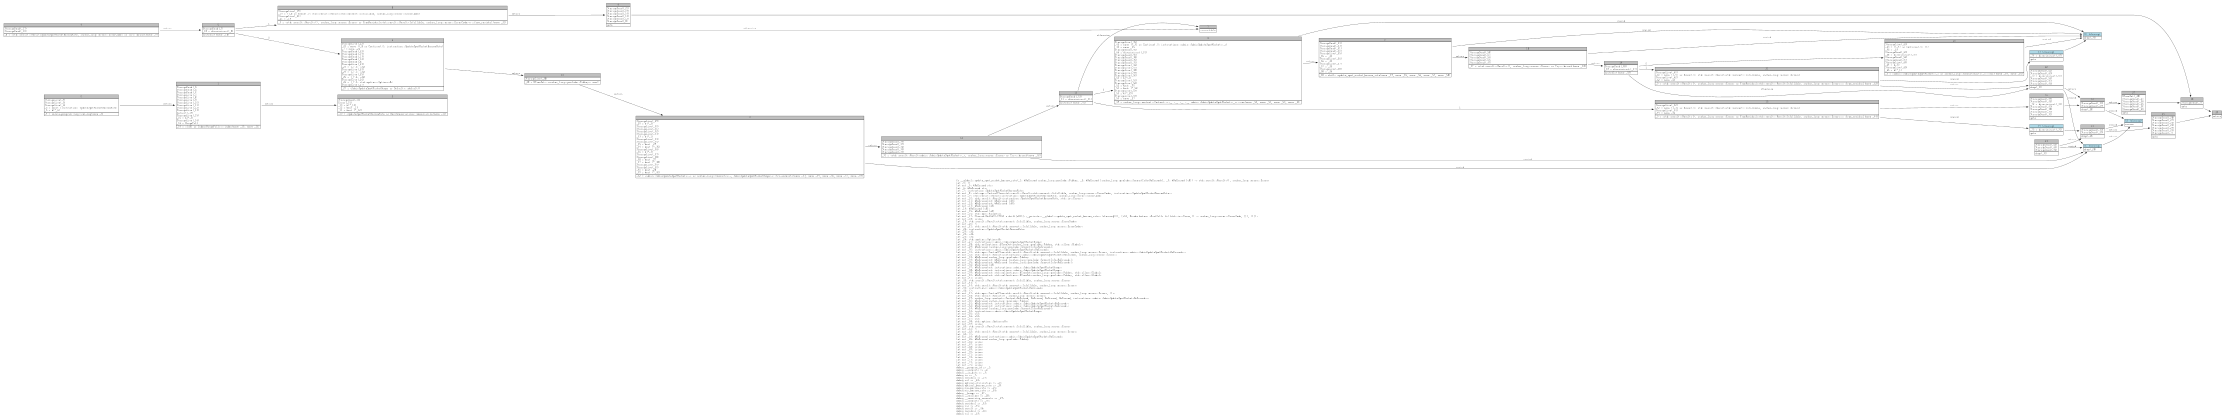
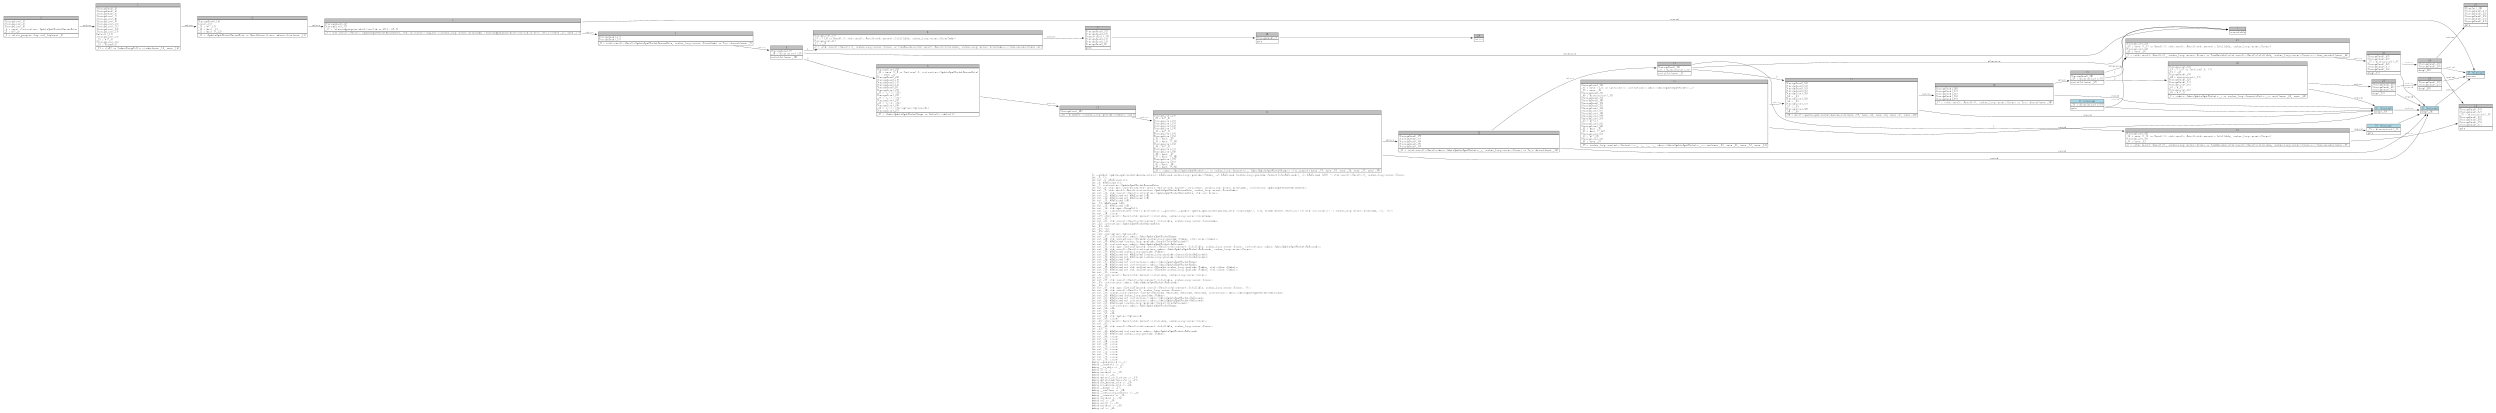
  digraph {
    fontname="Courier, monospace"
    label=<fn __global::update_spot_market_borrow_rate(_1: &amp;ReErased anchor_lang::prelude::Pubkey, _2: &amp;ReErased [anchor_lang::prelude::AccountInfo&lt;ReErased&gt;], _3: &amp;ReErased [u8]) -&gt; std::result::Result&lt;(), anchor_lang::error::Error&gt;<br align="left"/>let _4: ();<br align="left"/>let mut _5: &amp;ReErased str;<br align="left"/>let _6: &amp;ReErased str;<br align="left"/>let _7: instruction::UpdateSpotMarketBorrowRate;<br align="left"/>let mut _8: std::ops::ControlFlow&lt;std::result::Result&lt;std::convert::Infallible, anchor_lang::error::ErrorCode&gt;, instruction::UpdateSpotMarketBorrowRate&gt;;<br align="left"/>let mut _9: std::result::Result&lt;instruction::UpdateSpotMarketBorrowRate, anchor_lang::error::ErrorCode&gt;;<br align="left"/>let mut _10: std::result::Result&lt;instruction::UpdateSpotMarketBorrowRate, std::io::Error&gt;;<br align="left"/>let mut _11: &amp;ReErased mut &amp;ReErased [u8];<br align="left"/>let mut _12: &amp;ReErased mut &amp;ReErased [u8];<br align="left"/>let mut _13: &amp;ReErased [u8];<br align="left"/>let _14: &amp;ReErased [u8];<br align="left"/>let mut _15: &amp;ReErased [u8];<br align="left"/>let mut _16: std::ops::RangeFull;<br align="left"/>let mut _17: Closure(DefId(0:19553 ~ drift[d311]::__private::__global::update_spot_market_borrow_rate::{closure#0}), [i32, Binder(extern &quot;RustCall&quot; fn((std::io::Error,)) -&gt; anchor_lang::error::ErrorCode, []), ()]);<br align="left"/>let mut _18: isize;<br align="left"/>let _19: std::result::Result&lt;std::convert::Infallible, anchor_lang::error::ErrorCode&gt;;<br align="left"/>let mut _20: !;<br align="left"/>let mut _21: std::result::Result&lt;std::convert::Infallible, anchor_lang::error::ErrorCode&gt;;<br align="left"/>let _22: instruction::UpdateSpotMarketBorrowRate;<br align="left"/>let _23: u32;<br align="left"/>let _24: u32;<br align="left"/>let _25: u32;<br align="left"/>let _26: std::option::Option&lt;u8&gt;;<br align="left"/>let mut _27: instructions::admin::AdminUpdateSpotMarketBumps;<br align="left"/>let mut _28: std::collections::BTreeSet&lt;anchor_lang::prelude::Pubkey, std::alloc::Global&gt;;<br align="left"/>let mut _29: &amp;ReErased [anchor_lang::prelude::AccountInfo&lt;ReErased&gt;];<br align="left"/>let mut _30: instructions::admin::AdminUpdateSpotMarket&lt;ReErased&gt;;<br align="left"/>let mut _31: std::ops::ControlFlow&lt;std::result::Result&lt;std::convert::Infallible, anchor_lang::error::Error&gt;, instructions::admin::AdminUpdateSpotMarket&lt;ReErased&gt;&gt;;<br align="left"/>let mut _32: std::result::Result&lt;instructions::admin::AdminUpdateSpotMarket&lt;ReErased&gt;, anchor_lang::error::Error&gt;;<br align="left"/>let mut _33: &amp;ReErased anchor_lang::prelude::Pubkey;<br align="left"/>let mut _34: &amp;ReErased mut &amp;ReErased [anchor_lang::prelude::AccountInfo&lt;ReErased&gt;];<br align="left"/>let mut _35: &amp;ReErased mut &amp;ReErased [anchor_lang::prelude::AccountInfo&lt;ReErased&gt;];<br align="left"/>let mut _36: &amp;ReErased [u8];<br align="left"/>let mut _37: &amp;ReErased mut instructions::admin::AdminUpdateSpotMarketBumps;<br align="left"/>let mut _38: &amp;ReErased mut instructions::admin::AdminUpdateSpotMarketBumps;<br align="left"/>let mut _39: &amp;ReErased mut std::collections::BTreeSet&lt;anchor_lang::prelude::Pubkey, std::alloc::Global&gt;;<br align="left"/>let mut _40: &amp;ReErased mut std::collections::BTreeSet&lt;anchor_lang::prelude::Pubkey, std::alloc::Global&gt;;<br align="left"/>let mut _41: isize;<br align="left"/>let _42: std::result::Result&lt;std::convert::Infallible, anchor_lang::error::Error&gt;;<br align="left"/>let mut _43: !;<br align="left"/>let mut _44: std::result::Result&lt;std::convert::Infallible, anchor_lang::error::Error&gt;;<br align="left"/>let _45: instructions::admin::AdminUpdateSpotMarket&lt;ReErased&gt;;<br align="left"/>let _46: ();<br align="left"/>let mut _47: std::ops::ControlFlow&lt;std::result::Result&lt;std::convert::Infallible, anchor_lang::error::Error&gt;, ()&gt;;<br align="left"/>let mut _48: std::result::Result&lt;(), anchor_lang::error::Error&gt;;<br align="left"/>let mut _49: anchor_lang::context::Context&lt;ReErased, ReErased, ReErased, ReErased, instructions::admin::AdminUpdateSpotMarket&lt;ReErased&gt;&gt;;<br align="left"/>let mut _50: &amp;ReErased anchor_lang::prelude::Pubkey;<br align="left"/>let mut _51: &amp;ReErased mut instructions::admin::AdminUpdateSpotMarket&lt;ReErased&gt;;<br align="left"/>let mut _52: &amp;ReErased mut instructions::admin::AdminUpdateSpotMarket&lt;ReErased&gt;;<br align="left"/>let mut _53: &amp;ReErased [anchor_lang::prelude::AccountInfo&lt;ReErased&gt;];<br align="left"/>let mut _54: instructions::admin::AdminUpdateSpotMarketBumps;<br align="left"/>let mut _55: u32;<br align="left"/>let mut _56: u32;<br align="left"/>let mut _57: u32;<br align="left"/>let mut _58: std::option::Option&lt;u8&gt;;<br align="left"/>let mut _59: isize;<br align="left"/>let _60: std::result::Result&lt;std::convert::Infallible, anchor_lang::error::Error&gt;;<br align="left"/>let mut _61: !;<br align="left"/>let mut _62: std::result::Result&lt;std::convert::Infallible, anchor_lang::error::Error&gt;;<br align="left"/>let _63: ();<br align="left"/>let mut _64: &amp;ReErased instructions::admin::AdminUpdateSpotMarket&lt;ReErased&gt;;<br align="left"/>let mut _65: &amp;ReErased anchor_lang::prelude::Pubkey;<br align="left"/>let mut _66: isize;<br align="left"/>let mut _67: isize;<br align="left"/>let mut _68: isize;<br align="left"/>let mut _69: isize;<br align="left"/>let mut _70: isize;<br align="left"/>let mut _71: isize;<br align="left"/>let mut _72: isize;<br align="left"/>let mut _73: isize;<br align="left"/>let mut _74: isize;<br align="left"/>let mut _75: isize;<br align="left"/>debug __program_id =&gt; _1;<br align="left"/>debug __accounts =&gt; _2;<br align="left"/>debug __ix_data =&gt; _3;<br align="left"/>debug ix =&gt; _7;<br align="left"/>debug residual =&gt; _19;<br align="left"/>debug val =&gt; _22;<br align="left"/>debug optimal_utilization =&gt; _23;<br align="left"/>debug optimal_borrow_rate =&gt; _24;<br align="left"/>debug max_borrow_rate =&gt; _25;<br align="left"/>debug min_borrow_rate =&gt; _26;<br align="left"/>debug __bumps =&gt; _27;<br align="left"/>debug __reallocs =&gt; _28;<br align="left"/>debug __remaining_accounts =&gt; _29;<br align="left"/>debug __accounts =&gt; _30;<br align="left"/>debug residual =&gt; _42;<br align="left"/>debug val =&gt; _45;<br align="left"/>debug result =&gt; _46;<br align="left"/>debug residual =&gt; _60;<br align="left"/>debug val =&gt; _63;<br align="left"/>>
    rankdir=LR
    node [fontname="Courier, monospace" shape=none]
    edge [fontname="Courier, monospace"]
    n1 [label=<<table border="0" cellborder="1" cellspacing="0"><tr><td bgcolor="gray" align="center" colspan="1">0</td></tr><tr><td align="left" balign="left">StorageLive(_4)<br/>StorageLive(_5)<br/>StorageLive(_6)<br/>_6 = const &quot;Instruction: UpdateSpotMarketBorrowRate&quot;<br/>_5 = &amp;(*_6)<br/></td></tr><tr><td align="left">_4 = solana_program::log::sol_log(move _5)</td></tr></table>>]
    n2 [label=<<table border="0" cellborder="1" cellspacing="0"><tr><td bgcolor="gray" align="center" colspan="1">1</td></tr><tr><td align="left" balign="left">StorageDead(_5)<br/>StorageDead(_6)<br/>StorageDead(_4)<br/>StorageLive(_7)<br/>StorageLive(_8)<br/>StorageLive(_9)<br/>StorageLive(_10)<br/>StorageLive(_11)<br/>StorageLive(_12)<br/>StorageLive(_13)<br/>Default(_14)<br/>StorageLive(_15)<br/>_15 = &amp;(*_3)<br/>StorageLive(_16)<br/>_16 = RangeFull<br/></td></tr><tr><td align="left">_14 = &lt;[u8] as Index&lt;RangeFull&gt;&gt;::index(move _15, move _16)</td></tr></table>>]
    n3 [label=<<table border="0" cellborder="1" cellspacing="0"><tr><td bgcolor="gray" align="center" colspan="1">2</td></tr><tr><td align="left" balign="left">StorageDead(_16)<br/>Error(_15)<br/>_13 = &amp;(*_14)<br/>_12 = &amp;mut _13<br/>_11 = &amp;mut (*_12)<br/></td></tr><tr><td align="left">_10 = &lt;UpdateSpotMarketBorrowRate as BorshDeserialize&gt;::deserialize(move _11)</td></tr></table>>]
+   n4 [label=<<table border="0" cellborder="1" cellspacing="0"><tr><td bgcolor="gray" align="center" colspan="1">3</td></tr><tr><td align="left" balign="left">StorageDead(_11)<br/>StorageLive(_17)<br/>_17 = {closure@programs/drift/src/lib.rs:69:1: 69:11}<br/></td></tr><tr><td align="left">_9 = std::result::Result::&lt;UpdateSpotMarketBorrowRate, std::io::Error&gt;::map_err::&lt;anchor_lang::error::ErrorCode, {closure@programs/drift/src/lib.rs:69:1: 69:11}&gt;(move _10, move _17)</td></tr></table>>]
    n5 [label=<<table border="0" cellborder="1" cellspacing="0"><tr><td bgcolor="gray" align="center" colspan="1">4</td></tr><tr><td align="left" balign="left">StorageDead(_17)<br/>StorageDead(_10)<br/></td></tr><tr><td align="left">_8 = &lt;std::result::Result&lt;UpdateSpotMarketBorrowRate, anchor_lang::error::ErrorCode&gt; as Try&gt;::branch(move _9)</td></tr></table>>]
    n6 [label=<<table border="0" cellborder="1" cellspacing="0"><tr><td bgcolor="lightblue" align="center" colspan="1">32 (cleanup)</td></tr><tr><td align="left">resume</td></tr></table>>]
    n7 [label=<<table border="0" cellborder="1" cellspacing="0"><tr><td bgcolor="gray" align="center" colspan="1">5</td></tr><tr><td align="left" balign="left">StorageDead(_9)<br/>_18 = discriminant(_8)<br/></td></tr><tr><td align="left">switchInt(move _18)</td></tr></table>>]
    n8 [label=<<table border="0" cellborder="1" cellspacing="0"><tr><td bgcolor="gray" align="center" colspan="1">6</td></tr><tr><td align="left" balign="left">StorageLive(_22)<br/>_22 = move ((_8 as Continue).0: instruction::UpdateSpotMarketBorrowRate)<br/>_7 = move _22<br/>StorageDead(_22)<br/>StorageDead(_14)<br/>StorageDead(_13)<br/>StorageDead(_12)<br/>StorageDead(_8)<br/>StorageLive(_23)<br/>_23 = (_7.0: u32)<br/>StorageLive(_24)<br/>_24 = (_7.1: u32)<br/>StorageLive(_25)<br/>_25 = (_7.2: u32)<br/>StorageLive(_26)<br/>_26 = (_7.3: std::option::Option&lt;u8&gt;)<br/>StorageLive(_27)<br/></td></tr><tr><td align="left">_27 = &lt;AdminUpdateSpotMarketBumps as Default&gt;::default()</td></tr></table>>]
    n9 [label=<<table border="0" cellborder="1" cellspacing="0"><tr><td bgcolor="gray" align="center" colspan="1">7</td></tr><tr><td align="left">unreachable</td></tr></table>>]
    n10 [label=<<table border="0" cellborder="1" cellspacing="0"><tr><td bgcolor="gray" align="center" colspan="1">8</td></tr><tr><td align="left" balign="left">StorageLive(_19)<br/>_19 = ((_8 as Break).0: std::result::Result&lt;std::convert::Infallible, anchor_lang::error::ErrorCode&gt;)<br/>StorageLive(_21)<br/>_21 = _19<br/></td></tr><tr><td align="left">_0 = &lt;std::result::Result&lt;(), anchor_lang::error::Error&gt; as FromResidual&lt;std::result::Result&lt;Infallible, anchor_lang::error::ErrorCode&gt;&gt;&gt;::from_residual(move _21)</td></tr></table>>]
    n11 [label=<<table border="0" cellborder="1" cellspacing="0"><tr><td bgcolor="gray" align="center" colspan="1">10</td></tr><tr><td align="left" balign="left">StorageLive(_28)<br/></td></tr><tr><td align="left">_28 = BTreeSet::&lt;anchor_lang::prelude::Pubkey&gt;::new()</td></tr></table>>]
-   n12 [label=<<table border="0" cellborder="1" cellspacing="0"><tr><td bgcolor="gray" align="center" colspan="1">9</td></tr><tr><td align="left" balign="left">StorageDead(_21)<br/>StorageDead(_19)<br/>StorageDead(_14)<br/>StorageDead(_13)<br/>StorageDead(_12)<br/>StorageDead(_8)<br/></td></tr><tr><td align="left">goto</td></tr></table>>]
+   n12 [label=<<table border="0" cellborder="1" cellspacing="0"><tr><td bgcolor="gray" align="center" colspan="1">9</td></tr><tr><td align="left" balign="left">StorageDead(_21)<br/>StorageDead(_19)<br/>AccountsExit(_14)<br/>StorageDead(_13)<br/>StorageDead(_12)<br/>StorageDead(_8)<br/></td></tr><tr><td align="left">goto</td></tr></table>>]
    n13 [label=<<table border="0" cellborder="1" cellspacing="0"><tr><td bgcolor="gray" align="center" colspan="1">11</td></tr><tr><td align="left" balign="left">StorageLive(_29)<br/>_29 = &amp;(*_2)<br/>StorageLive(_30)<br/>StorageLive(_31)<br/>StorageLive(_32)<br/>StorageLive(_33)<br/>_33 = &amp;(*_1)<br/>StorageLive(_34)<br/>StorageLive(_35)<br/>_35 = &amp;mut _29<br/>_34 = &amp;mut (*_35)<br/>StorageLive(_36)<br/>_36 = &amp;(*_3)<br/>StorageLive(_37)<br/>StorageLive(_38)<br/>_38 = &amp;mut _27<br/>_37 = &amp;mut (*_38)<br/>StorageLive(_39)<br/>StorageLive(_40)<br/>_40 = &amp;mut _28<br/>_39 = &amp;mut (*_40)<br/></td></tr><tr><td align="left">_32 = &lt;admin::AdminUpdateSpotMarket&lt;'_&gt; as anchor_lang::Accounts&lt;'_, AdminUpdateSpotMarketBumps&gt;&gt;::try_accounts(move _33, move _34, move _36, move _37, move _39)</td></tr></table>>]
    n14 [label=<<table border="0" cellborder="1" cellspacing="0"><tr><td bgcolor="gray" align="center" colspan="1">28</td></tr><tr><td align="left" balign="left">StorageDead(_7)<br/></td></tr><tr><td align="left">goto</td></tr></table>>]
    n15 [label=<<table border="0" cellborder="1" cellspacing="0"><tr><td bgcolor="gray" align="center" colspan="1">29</td></tr><tr><td align="left">return</td></tr></table>>]
    n16 [label=<<table border="0" cellborder="1" cellspacing="0"><tr><td bgcolor="gray" align="center" colspan="1">12</td></tr><tr><td align="left" balign="left">StorageDead(_39)<br/>StorageDead(_37)<br/>StorageDead(_36)<br/>StorageDead(_34)<br/>StorageDead(_33)<br/></td></tr><tr><td align="left">_31 = &lt;std::result::Result&lt;admin::AdminUpdateSpotMarket&lt;'_&gt;, anchor_lang::error::Error&gt; as Try&gt;::branch(move _32)</td></tr></table>>]
    n17 [label=<<table border="0" cellborder="1" cellspacing="0"><tr><td bgcolor="lightblue" align="center" colspan="1">31 (cleanup)</td></tr><tr><td align="left">drop(_28)</td></tr></table>>]
    n18 [label=<<table border="0" cellborder="1" cellspacing="0"><tr><td bgcolor="gray" align="center" colspan="1">13</td></tr><tr><td align="left" balign="left">StorageDead(_32)<br/>_41 = discriminant(_31)<br/></td></tr><tr><td align="left">switchInt(move _41)</td></tr></table>>]
    n19 [label=<<table border="0" cellborder="1" cellspacing="0"><tr><td bgcolor="gray" align="center" colspan="1">14</td></tr><tr><td align="left" balign="left">StorageLive(_45)<br/>_45 = move ((_31 as Continue).0: instructions::admin::AdminUpdateSpotMarket&lt;'_&gt;)<br/>_30 = move _45<br/>StorageDead(_45)<br/>_66 = discriminant(_31)<br/>StorageDead(_40)<br/>StorageDead(_38)<br/>StorageDead(_35)<br/>StorageDead(_31)<br/>StorageLive(_46)<br/>StorageLive(_47)<br/>StorageLive(_48)<br/>StorageLive(_49)<br/>StorageLive(_50)<br/>_50 = &amp;(*_1)<br/>StorageLive(_51)<br/>StorageLive(_52)<br/>_52 = &amp;mut _30<br/>_51 = &amp;mut (*_52)<br/>StorageLive(_53)<br/>_53 = &amp;(*_29)<br/>StorageLive(_54)<br/>_54 = move _27<br/></td></tr><tr><td align="left">_49 = anchor_lang::context::Context::&lt;'_, '_, '_, '_, admin::AdminUpdateSpotMarket&lt;'_&gt;&gt;::new(move _50, move _51, move _53, move _54)</td></tr></table>>]
    n20 [label=<<table border="0" cellborder="1" cellspacing="0"><tr><td bgcolor="gray" align="center" colspan="1">15</td></tr><tr><td align="left" balign="left">StorageLive(_42)<br/>_42 = move ((_31 as Break).0: std::result::Result&lt;std::convert::Infallible, anchor_lang::error::Error&gt;)<br/>StorageLive(_44)<br/>_44 = move _42<br/></td></tr><tr><td align="left">_0 = &lt;std::result::Result&lt;(), anchor_lang::error::Error&gt; as FromResidual&lt;std::result::Result&lt;Infallible, anchor_lang::error::Error&gt;&gt;&gt;::from_residual(move _44)</td></tr></table>>]
    n21 [label=<<table border="0" cellborder="1" cellspacing="0"><tr><td bgcolor="gray" align="center" colspan="1">17</td></tr><tr><td align="left" balign="left">StorageDead(_54)<br/>StorageDead(_53)<br/>StorageDead(_51)<br/>StorageDead(_50)<br/>StorageLive(_55)<br/>_55 = _23<br/>StorageLive(_56)<br/>_56 = _24<br/>StorageLive(_57)<br/>_57 = _25<br/>StorageLive(_58)<br/>_58 = _26<br/></td></tr><tr><td align="left">_48 = drift::update_spot_market_borrow_rate(move _49, move _55, move _56, move _57, move _58)</td></tr></table>>]
    n22 [label=<<table border="0" cellborder="1" cellspacing="0"><tr><td bgcolor="lightblue" align="center" colspan="1">30 (cleanup)</td></tr><tr><td align="left">drop(_30)</td></tr></table>>]
    n23 [label=<<table border="0" cellborder="1" cellspacing="0"><tr><td bgcolor="gray" align="center" colspan="1">16</td></tr><tr><td align="left" balign="left">StorageDead(_44)<br/>StorageDead(_42)<br/>_72 = discriminant(_31)<br/>StorageDead(_40)<br/>StorageDead(_38)<br/>StorageDead(_35)<br/>StorageDead(_31)<br/></td></tr><tr><td align="left">goto</td></tr></table>>]
    n24 [label=<<table border="0" cellborder="1" cellspacing="0"><tr><td bgcolor="lightblue" align="center" colspan="1">34 (cleanup)</td></tr><tr><td align="left" balign="left">_75 = discriminant(_31)<br/></td></tr><tr><td align="left">goto</td></tr></table>>]
    n25 [label=<<table border="0" cellborder="1" cellspacing="0"><tr><td bgcolor="gray" align="center" colspan="1">18</td></tr><tr><td align="left" balign="left">StorageDead(_58)<br/>StorageDead(_57)<br/>StorageDead(_56)<br/>StorageDead(_55)<br/>StorageDead(_49)<br/></td></tr><tr><td align="left">_47 = &lt;std::result::Result&lt;(), anchor_lang::error::Error&gt; as Try&gt;::branch(move _48)</td></tr></table>>]
    n26 [label=<<table border="0" cellborder="1" cellspacing="0"><tr><td bgcolor="gray" align="center" colspan="1">26</td></tr><tr><td align="left" balign="left">StorageDead(_30)<br/>StorageDead(_29)<br/></td></tr><tr><td align="left">drop(_28)</td></tr></table>>]
    n27 [label=<<table border="0" cellborder="1" cellspacing="0"><tr><td bgcolor="gray" align="center" colspan="1">27</td></tr><tr><td align="left" balign="left">BTreeSet(_28)<br/>StorageDead(_27)<br/>StorageDead(_26)<br/>StorageDead(_25)<br/>StorageDead(_24)<br/>StorageDead(_23)<br/></td></tr><tr><td align="left">goto</td></tr></table>>]
    n28 [label=<<table border="0" cellborder="1" cellspacing="0"><tr><td bgcolor="gray" align="center" colspan="1">19</td></tr><tr><td align="left" balign="left">StorageDead(_48)<br/>_59 = discriminant(_47)<br/></td></tr><tr><td align="left">switchInt(move _59)</td></tr></table>>]
    n29 [label=<<table border="0" cellborder="1" cellspacing="0"><tr><td bgcolor="gray" align="center" colspan="1">20</td></tr><tr><td align="left" balign="left">StorageLive(_63)<br/>_63 = ((_47 as Continue).0: ())<br/>_46 = _63<br/>StorageDead(_63)<br/>_68 = discriminant(_47)<br/>StorageDead(_52)<br/>StorageDead(_47)<br/>StorageLive(_64)<br/>_64 = &amp;_30<br/>StorageLive(_65)<br/>_65 = &amp;(*_1)<br/></td></tr><tr><td align="left">_0 = &lt;admin::AdminUpdateSpotMarket&lt;'_&gt; as anchor_lang::AccountsExit&lt;'_&gt;&gt;::exit(move _64, move _65)</td></tr></table>>]
    n30 [label=<<table border="0" cellborder="1" cellspacing="0"><tr><td bgcolor="gray" align="center" colspan="1">21</td></tr><tr><td align="left" balign="left">StorageLive(_60)<br/>_60 = move ((_47 as Break).0: std::result::Result&lt;std::convert::Infallible, anchor_lang::error::Error&gt;)<br/>StorageLive(_62)<br/>_62 = move _60<br/></td></tr><tr><td align="left">_0 = &lt;std::result::Result&lt;(), anchor_lang::error::Error&gt; as FromResidual&lt;std::result::Result&lt;Infallible, anchor_lang::error::Error&gt;&gt;&gt;::from_residual(move _62)</td></tr></table>>]
    n31 [label=<<table border="0" cellborder="1" cellspacing="0"><tr><td bgcolor="gray" align="center" colspan="1">23</td></tr><tr><td align="left" balign="left">StorageDead(_65)<br/>StorageDead(_64)<br/>StorageDead(_46)<br/></td></tr><tr><td align="left">drop(_30)</td></tr></table>>]
    n32 [label=<<table border="0" cellborder="1" cellspacing="0"><tr><td bgcolor="gray" align="center" colspan="1">22</td></tr><tr><td align="left" balign="left">StorageDead(_62)<br/>StorageDead(_60)<br/>_70 = discriminant(_47)<br/>StorageDead(_52)<br/>StorageDead(_47)<br/>StorageDead(_46)<br/></td></tr><tr><td align="left">drop(_30)</td></tr></table>>]
    n33 [label=<<table border="0" cellborder="1" cellspacing="0"><tr><td bgcolor="lightblue" align="center" colspan="1">33 (cleanup)</td></tr><tr><td align="left" balign="left">_74 = discriminant(_47)<br/></td></tr><tr><td align="left">goto</td></tr></table>>]
    n34 [label=<<table border="0" cellborder="1" cellspacing="0"><tr><td bgcolor="gray" align="center" colspan="1">24</td></tr><tr><td align="left" balign="left">StorageDead(_30)<br/>StorageDead(_29)<br/></td></tr><tr><td align="left">drop(_28)</td></tr></table>>]
-   n35 [label=<<table border="0" cellborder="1" cellspacing="0"><tr><td bgcolor="gray" align="center" colspan="1">25</td></tr><tr><td align="left" balign="left">StorageDead(_28)<br/>StorageDead(_27)<br/>StorageDead(_26)<br/>StorageDead(_25)<br/>StorageDead(_24)<br/>StorageDead(_23)<br/>StorageDead(_7)<br/></td></tr><tr><td align="left">goto</td></tr></table>>]
    n1 -> n2 [label=return]
    n2 -> n3 [label=return]
+   n3 -> n4 [label=return]
+   n4 -> n5 [label=return]
+   n4 -> n6 [label=unwind]
    n5 -> n7 [label=return]
    n7 -> n8 [label=0]
    n7 -> n9 [label=otherwise]
    n7 -> n10 [label=1]
    n8 -> n11 [label=return]
    n10 -> n12 [label=return]
    n11 -> n13 [label=return]
    n12 -> n14
    n13 -> n16 [label=return]
    n13 -> n17 [label=unwind]
    n14 -> n15
    n16 -> n17 [label=unwind]
    n16 -> n18 [label=return]
    n17 -> n6 [label=return]
    n18 -> n9 [label=otherwise]
-   n18 -> n19 [label=0]
+   n18 -> n21 [label=0]
    n18 -> n20 [label=1]
    n19 -> n21 [label=return]
    n19 -> n22 [label=unwind]
    n20 -> n23 [label=return]
    n20 -> n24 [label=unwind]
    n21 -> n22 [label=unwind]
    n21 -> n25 [label=return]
-   n23 -> n26
-   n24 -> n34
+   n22 -> n17 [label=return]
+   n26 -> n23
+   n24 -> n17
    n25 -> n22 [label=unwind]
    n25 -> n28 [label=return]
    n26 -> n6 [label=unwind]
    n26 -> n27 [label=return]
-   n27 -> n14
-   n28 -> n32 [label=otherwise]
+   n28 -> n9 [label=otherwise]
    n28 -> n29 [label=0]
    n28 -> n30 [label=1]
    n29 -> n22 [label=unwind]
+   n29 -> n31 [label=return]
    n30 -> n32 [label=return]
-   n30 -> n33 [label=unwind]
+   n33 -> n30 [label=unwind]
    n31 -> n17 [label=unwind]
    n31 -> n34 [label=return]
    n32 -> n17 [label=unwind]
    n32 -> n26 [label=return]
    n33 -> n22
    n34 -> n6 [label=unwind]
-   n34 -> n35 [label=return]
-   n35 -> n15
  }
